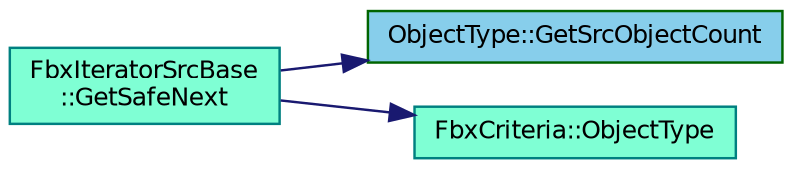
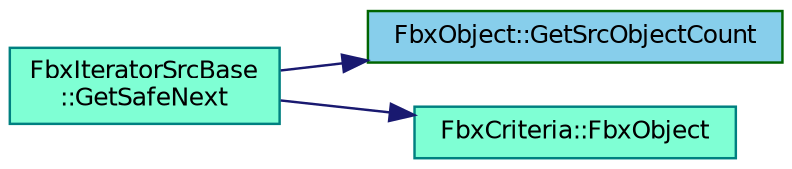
  digraph {
    rankdir=LR
    node [color=teal fillcolor=aquamarine fontname=Helvetica fontsize=10 shape=record style=filled]
    edge [color=midnightblue fontname=Helvetica fontsize=10 labelfontname=Helvetica labelfontsize=10 style=solid]
    n1 [height=0.2 label="FbxIteratorSrcBase\l::GetSafeNext" width=0.4]
-   n2 [color=darkgreen fillcolor=skyblue height=0.2 label="ObjectType::GetSrcObjectCount" width=0.4]
-   n3 [height=0.2 label="FbxCriteria::ObjectType" width=0.4]
+   n2 [color=darkgreen fillcolor=skyblue height=0.2 label="FbxObject::GetSrcObjectCount" width=0.4]
+   n3 [height=0.2 label="FbxCriteria::FbxObject" width=0.4]
    n1 -> n2
    n1 -> n3
  }
